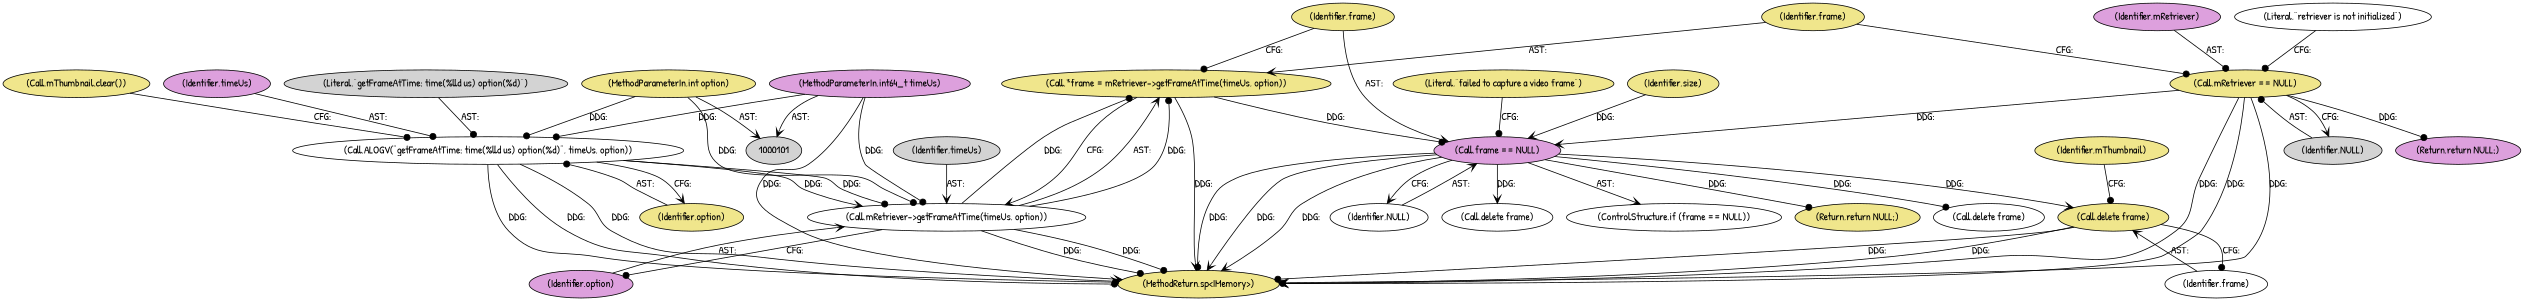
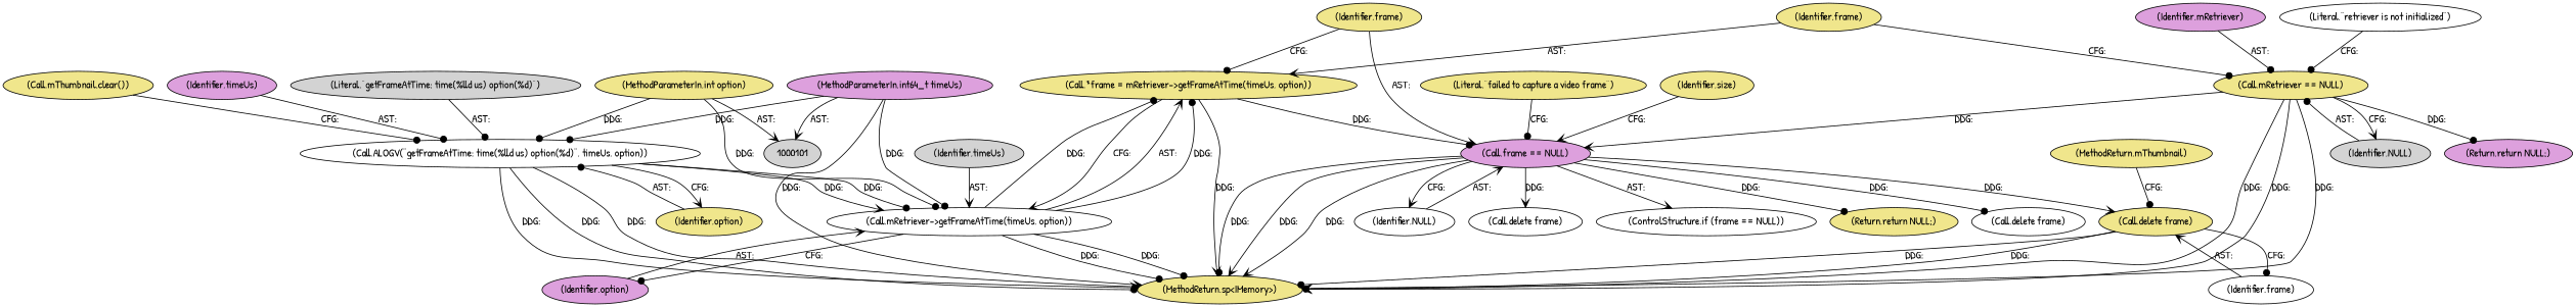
  digraph {
    fontname="Patrick Hand"
    node [fillcolor=khaki fontname="Patrick Hand" style=filled]
    edge [arrowhead=dot fontname="Patrick Hand"]
    n1 [label="(Call,delete frame)"]
    n2 [fillcolor=white label="(Identifier,frame)"]
    n3 [label="(MethodReturn,sp<IMemory>)"]
    n4 [fillcolor=plum label="(Call,frame == NULL)"]
    n5 [fillcolor=white label="(Identifier,NULL)"]
    n6 [fillcolor=white label="(Call,delete frame)"]
    n7 [fillcolor=white label="(ControlStructure,if (frame == NULL))"]
    n8 [label="(Return,return NULL;)"]
    n9 [fillcolor=white label="(Call,delete frame)"]
    n10 [label="(Call,*frame = mRetriever->getFrameAtTime(timeUs, option))"]
    n11 [fillcolor=white label="(Call,mRetriever->getFrameAtTime(timeUs, option))"]
    n12 [fillcolor=plum label="(Identifier,option)"]
    n13 [fillcolor=white label="(Call,ALOGV(\"getFrameAtTime: time(%lld us) option(%d)\", timeUs, option))"]
    n14 [label="(Identifier,option)"]
    n15 [fillcolor=plum label="(MethodParameterIn,int64_t timeUs)"]
    1000101 [fillcolor=lightgrey]
    n17 [label="(MethodParameterIn,int option)"]
    n18 [label="(Call,mRetriever == NULL)"]
    n19 [fillcolor=plum label="(Return,return NULL;)"]
    n20 [fillcolor=lightgrey label="(Identifier,NULL)"]
-   n21 [label="(Identifier,mThumbnail)"]
+   n21 [label="(MethodReturn,mThumbnail)"]
    n22 [label="(Call,mThumbnail.clear())"]
    n23 [fillcolor=white label="(Literal,\"retriever is not initialized\")"]
    n24 [label="(Identifier,size)"]
    n25 [label="(Identifier,frame)"]
    n26 [label="(Literal,\"failed to capture a video frame\")"]
    n27 [fillcolor=plum label="(Identifier,timeUs)"]
    n28 [fillcolor=lightgrey label="(Identifier,timeUs)"]
    n29 [fillcolor=lightgrey label="(Literal,\"getFrameAtTime: time(%lld us) option(%d)\")"]
    n30 [fillcolor=plum label="(Identifier,mRetriever)"]
    n31 [label="(Identifier,frame)"]
    n1 -> n2 [label="CFG: "]
    n1 -> n3 [label="DDG: "]
    n1 -> n3 [label="DDG: "]
    n2 -> n1 [arrowhead=vee label="AST: "]
    n4 -> n1 [arrowhead=vee label="DDG: "]
    n4 -> n3 [label="DDG: "]
    n4 -> n3 [arrowhead=vee label="DDG: "]
    n4 -> n3 [arrowhead=vee label="DDG: "]
    n4 -> n5 [arrowhead=vee label="CFG: "]
    n4 -> n6 [arrowhead=vee label="DDG: "]
    n4 -> n7 [arrowhead=vee label="AST: "]
    n4 -> n8 [label="DDG: "]
    n4 -> n9 [label="DDG: "]
    n5 -> n4 [arrowhead=vee label="AST: "]
    n10 -> n3 [arrowhead=vee label="DDG: "]
    n10 -> n4 [label="DDG: "]
    n10 -> n11 [arrowhead=vee label="CFG: "]
    n11 -> n3 [label="DDG: "]
    n11 -> n3 [label="DDG: "]
    n11 -> n10 [arrowhead=vee label="AST: "]
    n11 -> n10 [label="DDG: "]
    n11 -> n10 [label="DDG: "]
    n11 -> n12 [label="CFG: "]
    n12 -> n11 [arrowhead=vee label="AST: "]
    n13 -> n3 [label="DDG: "]
    n13 -> n3 [arrowhead=vee label="DDG: "]
    n13 -> n3 [label="DDG: "]
    n13 -> n11 [arrowhead=vee label="DDG: "]
    n13 -> n11 [label="DDG: "]
    n13 -> n14 [arrowhead=vee label="CFG: "]
    n14 -> n13 [label="AST: "]
    n15 -> n3 [arrowhead=vee label="DDG: "]
    n15 -> n11 [label="DDG: "]
    n15 -> n13 [label="DDG: "]
    n15 -> 1000101 [arrowhead=vee label="AST: "]
    n17 -> n11 [label="DDG: "]
    n17 -> n13 [label="DDG: "]
    n17 -> 1000101 [arrowhead=vee label="AST: "]
    n18 -> n3 [arrowhead=vee label="DDG: "]
    n18 -> n3 [arrowhead=vee label="DDG: "]
    n18 -> n3 [arrowhead=vee label="DDG: "]
    n18 -> n4 [arrowhead=vee label="DDG: "]
    n18 -> n19 [label="DDG: "]
    n18 -> n20 [arrowhead=vee label="CFG: "]
    n20 -> n18 [label="AST: "]
    n21 -> n1 [label="CFG: "]
    n22 -> n13 [label="CFG: "]
    n23 -> n18 [label="CFG: "]
-   n24 -> n4 [arrowhead=vee label="DDG: "]
+   n24 -> n4 [arrowhead=vee label="CFG: "]
    n25 -> n4 [arrowhead=vee label="AST: "]
    n25 -> n10 [label="CFG: "]
    n26 -> n4 [label="CFG: "]
    n27 -> n13 [label="AST: "]
    n28 -> n11 [arrowhead=vee label="AST: "]
    n29 -> n13 [label="AST: "]
    n30 -> n18 [label="AST: "]
    n31 -> n10 [arrowhead=vee label="AST: "]
    n31 -> n18 [label="CFG: "]
  }
